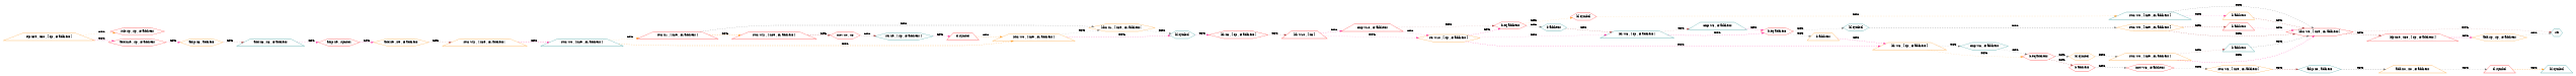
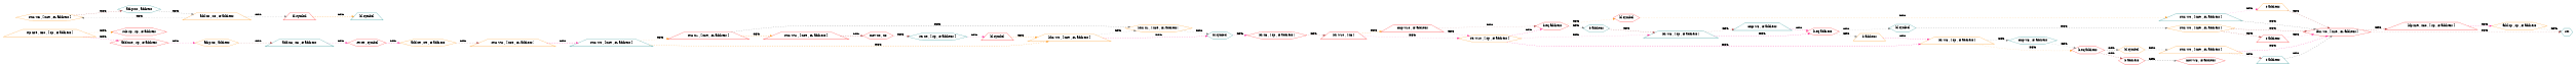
  digraph {
    rankdir=LR
    node [color=red shape=hexagon]
    edge [color=deeppink style=dotted]
    n1 [label="sub sp , sp , # address"]
    n2 [color=darkorange label="stp x29 , x30 , [ sp , # address ]" shape=trapezium]
    n3 [label="add x29 , sp , # address"]
    n4 [color=darkorange label="adrp x8 , address"]
    n5 [color=teal label="add x8 , x8 , # address" shape=trapezium]
-   n6 [label="adrp x9 , symbol"]
+   n6 [label="ret x9 , symbol"]
    n7 [color=darkorange label="add x9 , x9 , # address"]
    n8 [color=darkorange label="stur wzr , [ x29 , #- address ]" shape=trapezium]
    n9 [color=teal label="stur w0 , [ x29 , #- address ]" shape=trapezium]
    n10 [label="stur x1 , [ x29 , #- address ]" shape=trapezium]
    n11 [color=darkorange label="ldur w0 , [ x29 , #- address ]" shape=trapezium]
    n12 [label="stur wzr , [ x29 , #- address ]" shape=trapezium]
    n13 [color=darkorange label="ldur x1 , [ x29 , #- address ]"]
    n14 [color=teal label="bl symbol"]
    n15 [label="mov x0 , x8"]
    n16 [color=teal label="str x9 , [ sp , # address ]"]
    n17 [label="bl symbol" shape=trapezium]
    n18 [label="ldr x8 , [ sp , # address ]"]
    n19 [label="ldr w10 , [ x8 ]" shape=trapezium]
    n20 [label="cmp w10 , # address" shape=trapezium]
    n21 [color=darkorange label="str w10 , [ sp , # address ]"]
    n22 [label="b.eq address"]
    n23 [color=teal label="ldr w8 , [ sp , # address ]" shape=trapezium]
    n24 [color=darkorange label="ldr w8 , [ sp , # address ]" shape=trapezium]
    n25 [label="bl symbol"]
    n26 [color=teal label="b address"]
    n27 [color=teal label="cmp w8 , # address" shape=trapezium]
    n28 [label="b.eq address"]
    n29 [color=teal label="cmp w8 , # address"]
    n30 [label="b.eq address"]
    n31 [color=teal label="stur w0 , [ x29 , #- address ]" shape=trapezium]
    n32 [color=darkorange label="b address" shape=trapezium]
    n33 [label="ldur w0 , [ x29 , #- address ]"]
    n34 [label="ldp x29 , x30 , [ sp , # address ]" shape=trapezium]
    n35 [color=teal label=ret]
    n36 [color=darkorange label="add sp , sp , # address"]
    n37 [color=teal label="bl symbol"]
    n38 [color=darkorange label="b address" shape=trapezium]
    n39 [color=darkorange label="stur w0 , [ x29 , #- address ]"]
    n40 [label="b address" shape=trapezium]
    n41 [color=darkorange label="bl symbol"]
    n42 [label="b address"]
    n43 [color=darkorange label="stur w0 , [ x29 , #- address ]" shape=trapezium]
    n44 [label="mov w8 , # address"]
    n45 [color=teal label="b address" shape=trapezium]
    n46 [color=darkorange label="stur w8 , [ x29 , #- address ]"]
    n47 [color=teal label="adrp x0 , address"]
    n48 [color=darkorange label="add x0 , x0 , # address" shape=trapezium]
    n49 [label="bl symbol" shape=trapezium]
    n50 [color=teal label="bl symbol" shape=trapezium]
    n2 -> n1 [color=darkorange label=CFG]
    n2 -> n3 [label=CFG style=dashed]
    n3 -> n4 [label=CFG]
    n4 -> n5 [color=brown label=CFG]
    n5 -> n6 [label=CFG]
    n6 -> n7 [label=CFG style=dashed]
    n7 -> n8 [color=brown label=CFG]
    n8 -> n9 [label=CFG style=dashed]
    n9 -> n10 [color=darkorange label=CFG]
    n9 -> n11 [color=darkorange label=DFG style=dashed]
    n10 -> n12 [color=darkorange label=CFG style=dashed]
    n10 -> n13 [color=gray40 label=DFG style=dashed]
    n11 -> n13 [color=gray40 label=CFG]
    n11 -> n14 [label=DFG style=dashed]
    n12 -> n15 [color=brown label=CFG style=dashed]
    n13 -> n14 [color=gray40 label=DFG]
    n14 -> n18 [label=CFG]
    n15 -> n16 [color=brown label=CFG]
    n16 -> n17 [label=CFG]
    n17 -> n11 [color=darkorange label=CFG style=dashed]
    n18 -> n19 [color=brown label=CFG]
-   n19 -> n20 [label=DFG style=dashed]
+   n19 -> n20 [color=darkorange label=DFG style=dashed]
    n19 -> n21 [label=DFG]
    n20 -> n21 [label=CFG]
    n20 -> n22 [color=brown label=DFG]
    n21 -> n22 [label=CFG style=dashed]
    n21 -> n23 [label=DFG]
    n21 -> n24 [label=DFG style=dashed]
    n22 -> n25 [color=darkorange label=CFG]
    n22 -> n26 [color=gray40 label=CFG]
    n23 -> n27 [color=brown label=CFG]
    n23 -> n28 [label=DFG style=dashed]
    n24 -> n29 [color=gray40 label=CFG]
    n24 -> n30 [color=darkorange label=DFG]
    n25 -> n31 [color=darkorange label=DFG]
    n26 -> n23 [color=brown label=CFG style=dashed]
    n27 -> n28 [label=CFG style=dashed]
    n28 -> n37 [color=gray40 label=CFG]
    n28 -> n38 [color=gray40 label=CFG]
    n29 -> n30 [color=gray40 label=CFG]
    n30 -> n41 [color=gray40 label=CFG style=dashed]
    n30 -> n42 [color=brown label=CFG style=dashed]
    n31 -> n32 [label=CFG]
    n31 -> n33 [color=gray40 label=DFG style=dashed]
    n32 -> n33 [color=brown label=CFG style=dashed]
    n33 -> n34 [color=brown label=CFG style=dashed]
    n33 -> n35 [color=brown label=DFG]
    n34 -> n36 [label=CFG style=dashed]
    n36 -> n35 [color=gray40 label=CFG]
    n37 -> n39 [color=gray40 label=DFG style=dashed]
    n38 -> n24 [label=CFG style=dashed]
    n39 -> n33 [color=brown label=DFG style=dashed]
    n39 -> n40 [color=brown label=CFG style=dashed]
    n40 -> n33 [label=CFG]
    n41 -> n43 [color=gray40 label=DFG]
    n42 -> n44 [color=gray40 label=CFG style=dashed]
    n43 -> n33 [label=DFG style=dashed]
    n43 -> n45 [color=brown label=CFG]
-   n44 -> n46 [color=gray40 label=CFG]
+   n48 -> n46 [color=gray40 label=CFG]
    n45 -> n33 [color=gray40 label=CFG style=dashed]
    n46 -> n47 [color=brown label=CFG style=dashed]
    n47 -> n48 [color=gray40 label=CFG style=dashed]
    n48 -> n49 [color=gray40 label=CFG]
    n49 -> n50 [color=darkorange label=CFG style=dashed]
  }
